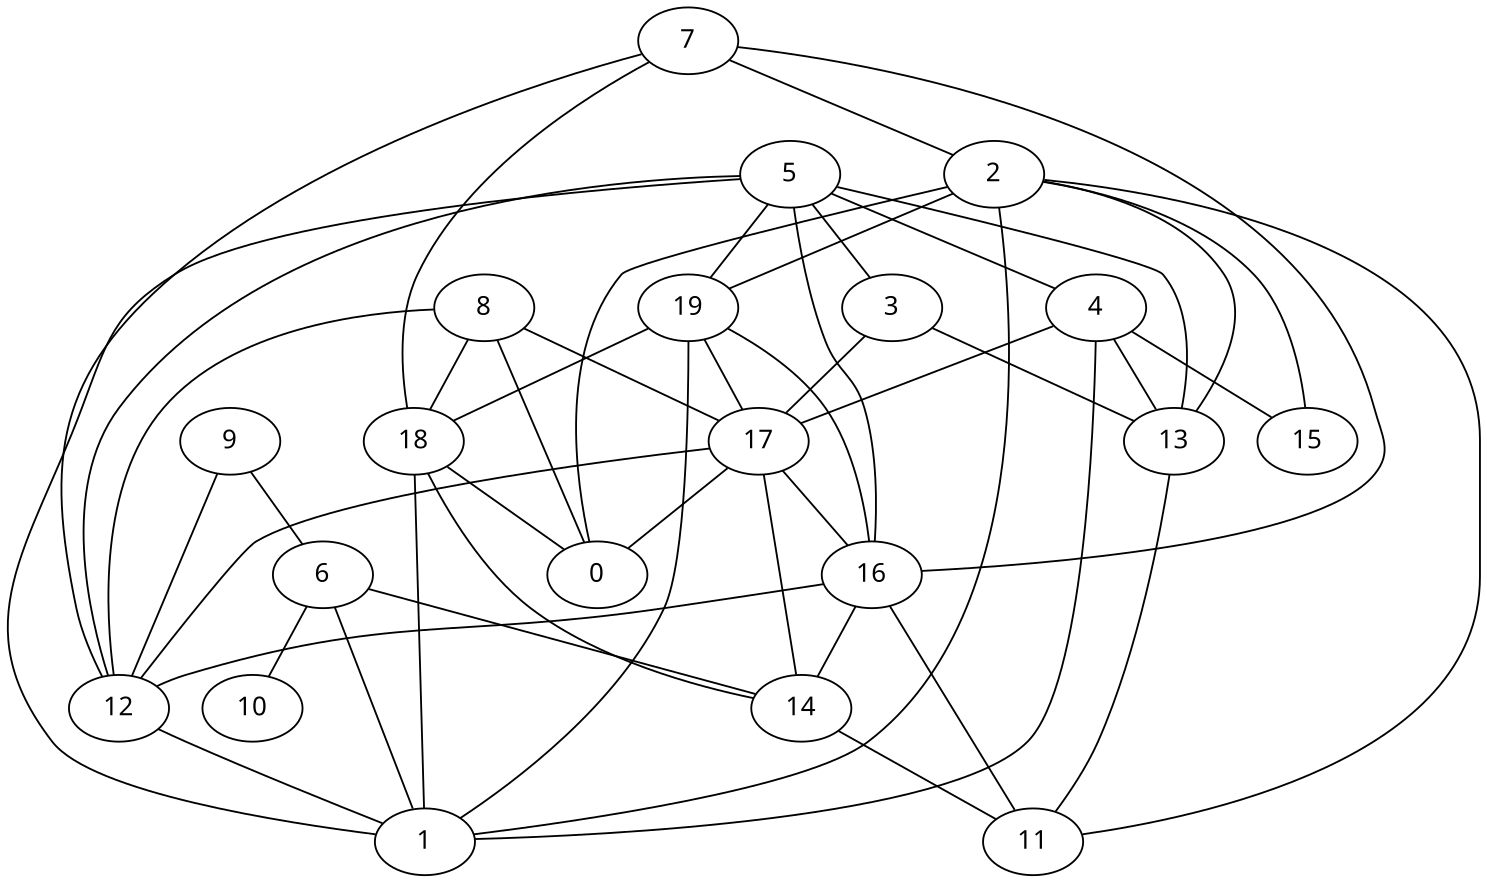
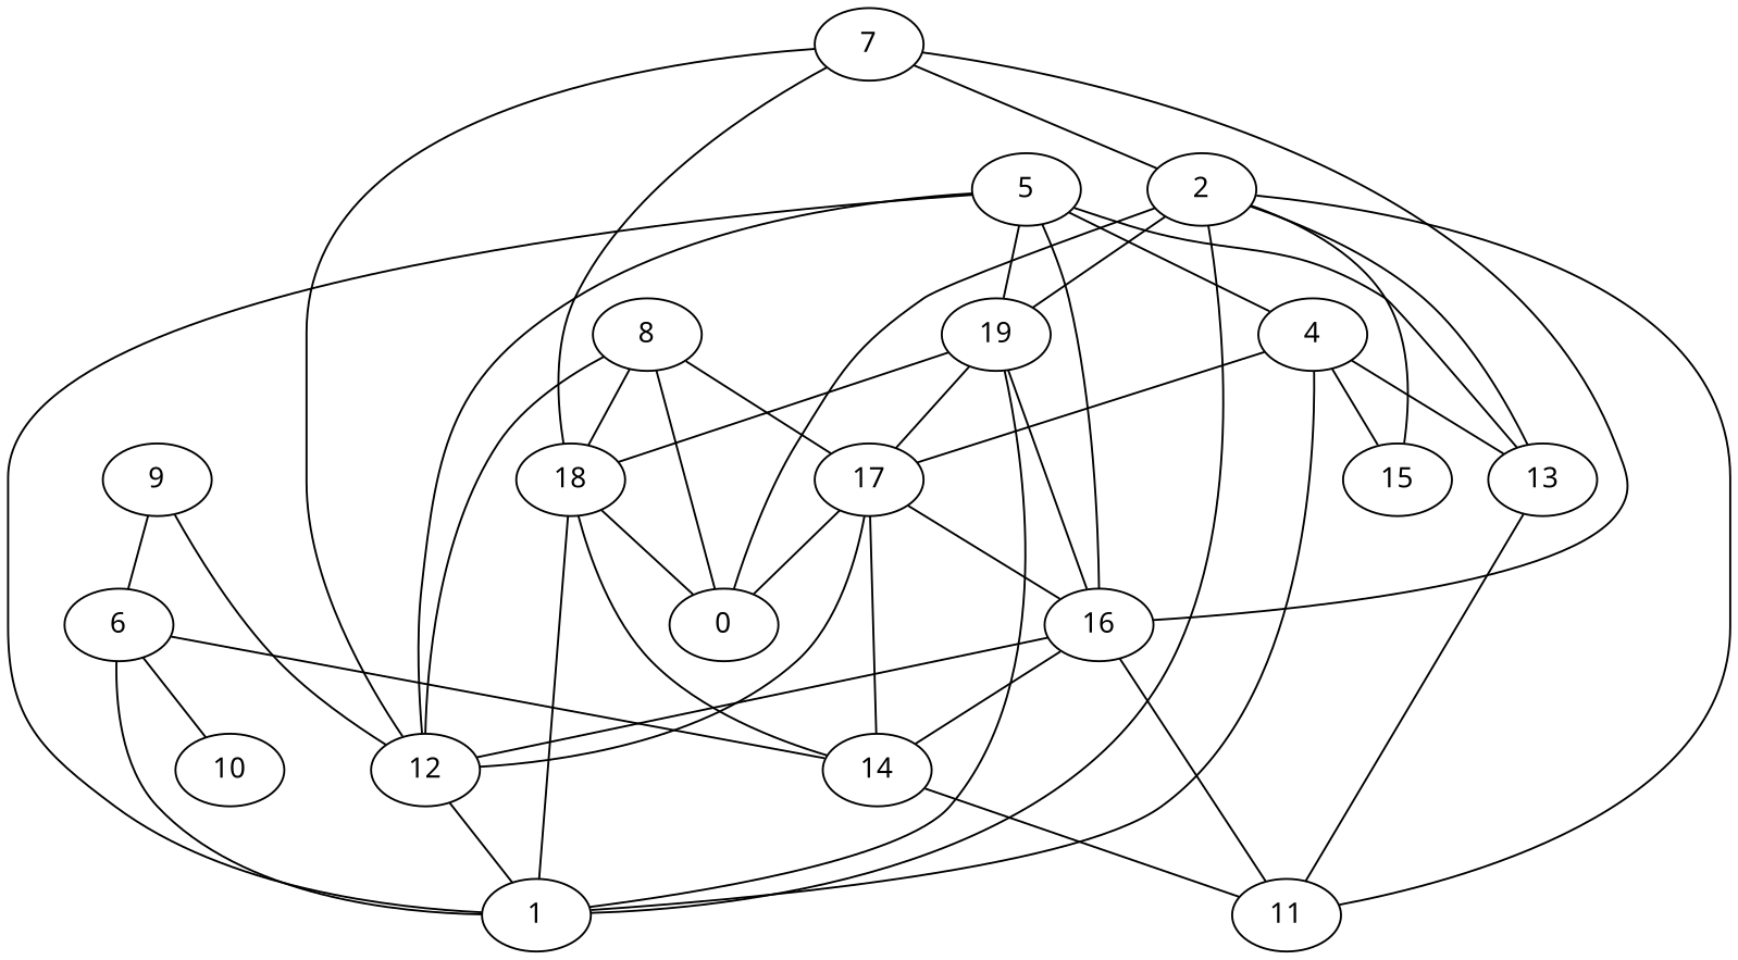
  digraph {
    fontname="Noto Sans"
    node [fontname="Noto Sans"]
    edge [color=black dir=none fontname="Noto Sans"]
    8
    18
    17
    12
    0
    1
    14
    11
    9
    4
    6
    13
    15
    5
    16
-   3
    19
    7
    2
    10
    subgraph sub_1 {
      8
      18
      17
      12
      0
      1
      14
      11
      9
      4
      6
      13
      15
      5
      16
-     3
      19
      7
      2
      10
    }
    8 -> 18
    8 -> 17
    8 -> 12
    8 -> 0
    18 -> 0
    18 -> 1
    18 -> 14
    17 -> 12
    17 -> 0
    17 -> 14
    17 -> 16
    12 -> 1
    14 -> 11
    9 -> 12
    9 -> 6
    4 -> 17
    4 -> 1
    4 -> 13
    4 -> 15
    6 -> 1
    6 -> 14
    6 -> 10
    13 -> 11
    5 -> 12
    5 -> 1
    5 -> 4
    5 -> 13
    5 -> 16
-   5 -> 3
    5 -> 19
    16 -> 12
    16 -> 14
    16 -> 11
-   3 -> 17
-   3 -> 13
    19 -> 18
    19 -> 17
    19 -> 1
    19 -> 16
    7 -> 18
    7 -> 12
    7 -> 16
    7 -> 2
    2 -> 0
    2 -> 1
    2 -> 11
    2 -> 13
    2 -> 15
    2 -> 19
  }
